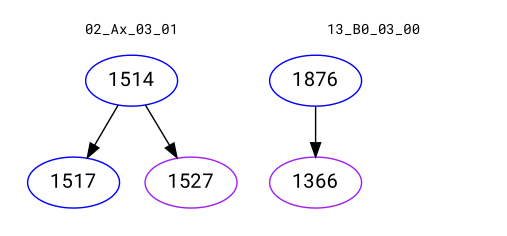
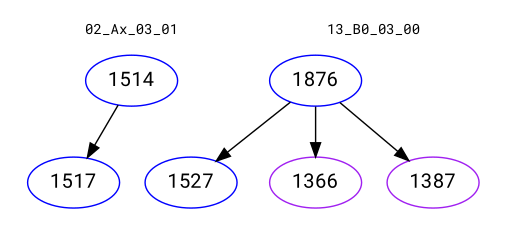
  digraph {
    fontname="Roboto Mono"
    node [color=blue fontname="Roboto Mono"]
    edge [color=black fontname="Roboto Mono"]
    n1 [label=1514]
-   n2 [color=purple label=1527]
+   n2 [label=1527]
    n3 [label=1517]
    n4 [label=1876]
    n5 [color=purple label=1366]
+   n6 [color=purple label=1387]
    subgraph cluster_1 {
      color=white
      fontsize=10
      label="02_Ax_03_01"
      n1
      n2
      n3
    }
    subgraph cluster_2 {
      color=white
      fontsize=10
      label="13_B0_03_00"
      n4
      n5
+     n6
    }
-   n1 -> n2
+   n4 -> n2
    n1 -> n3
    n4 -> n5
+   n4 -> n6
  }
